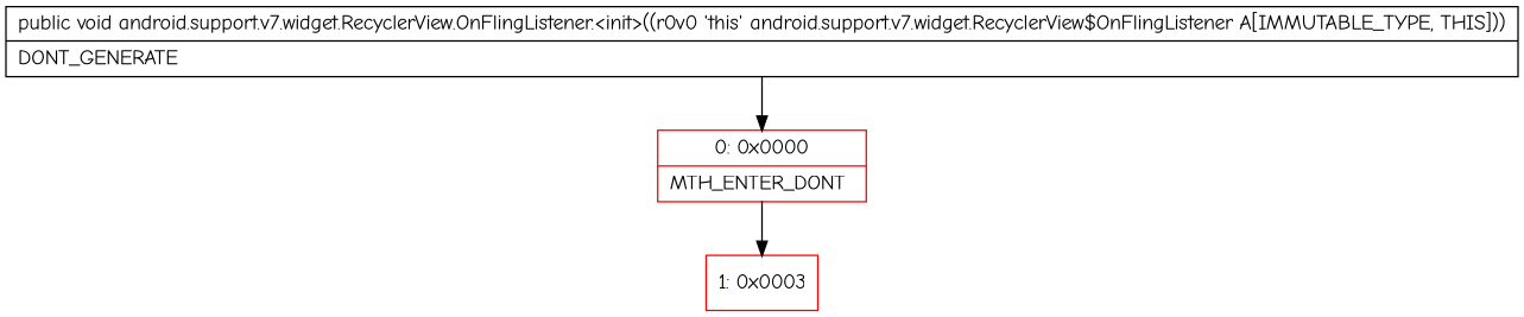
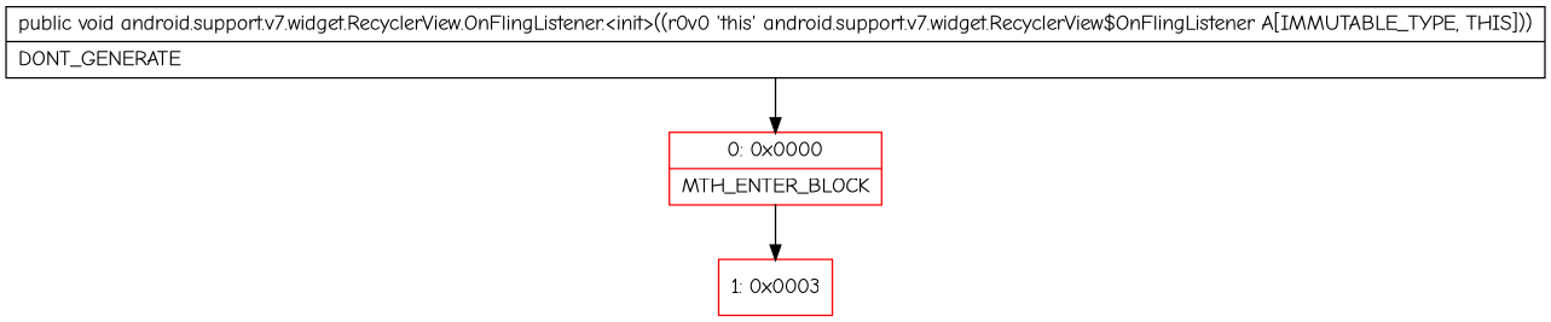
  digraph {
    fontname="Comic Neue"
    node [color=red shape=record fontname="Comic Neue"]
    edge [fontname="Comic Neue"]
-   n1 [label="{0\:\ 0x0000|MTH_ENTER_DONT\l}"]
+   n1 [label="{0\:\ 0x0000|MTH_ENTER_BLOCK\l}"]
    n2 [label="{1\:\ 0x0003}"]
    n3 [label="{public void android.support.v7.widget.RecyclerView.OnFlingListener.\<init\>((r0v0 'this' android.support.v7.widget.RecyclerView$OnFlingListener A[IMMUTABLE_TYPE, THIS]))  | DONT_GENERATE\l}" color=""]
    subgraph cluster_1 {
      label="R(0)"
    }
    n1 -> n2
    n3 -> n1
  }
